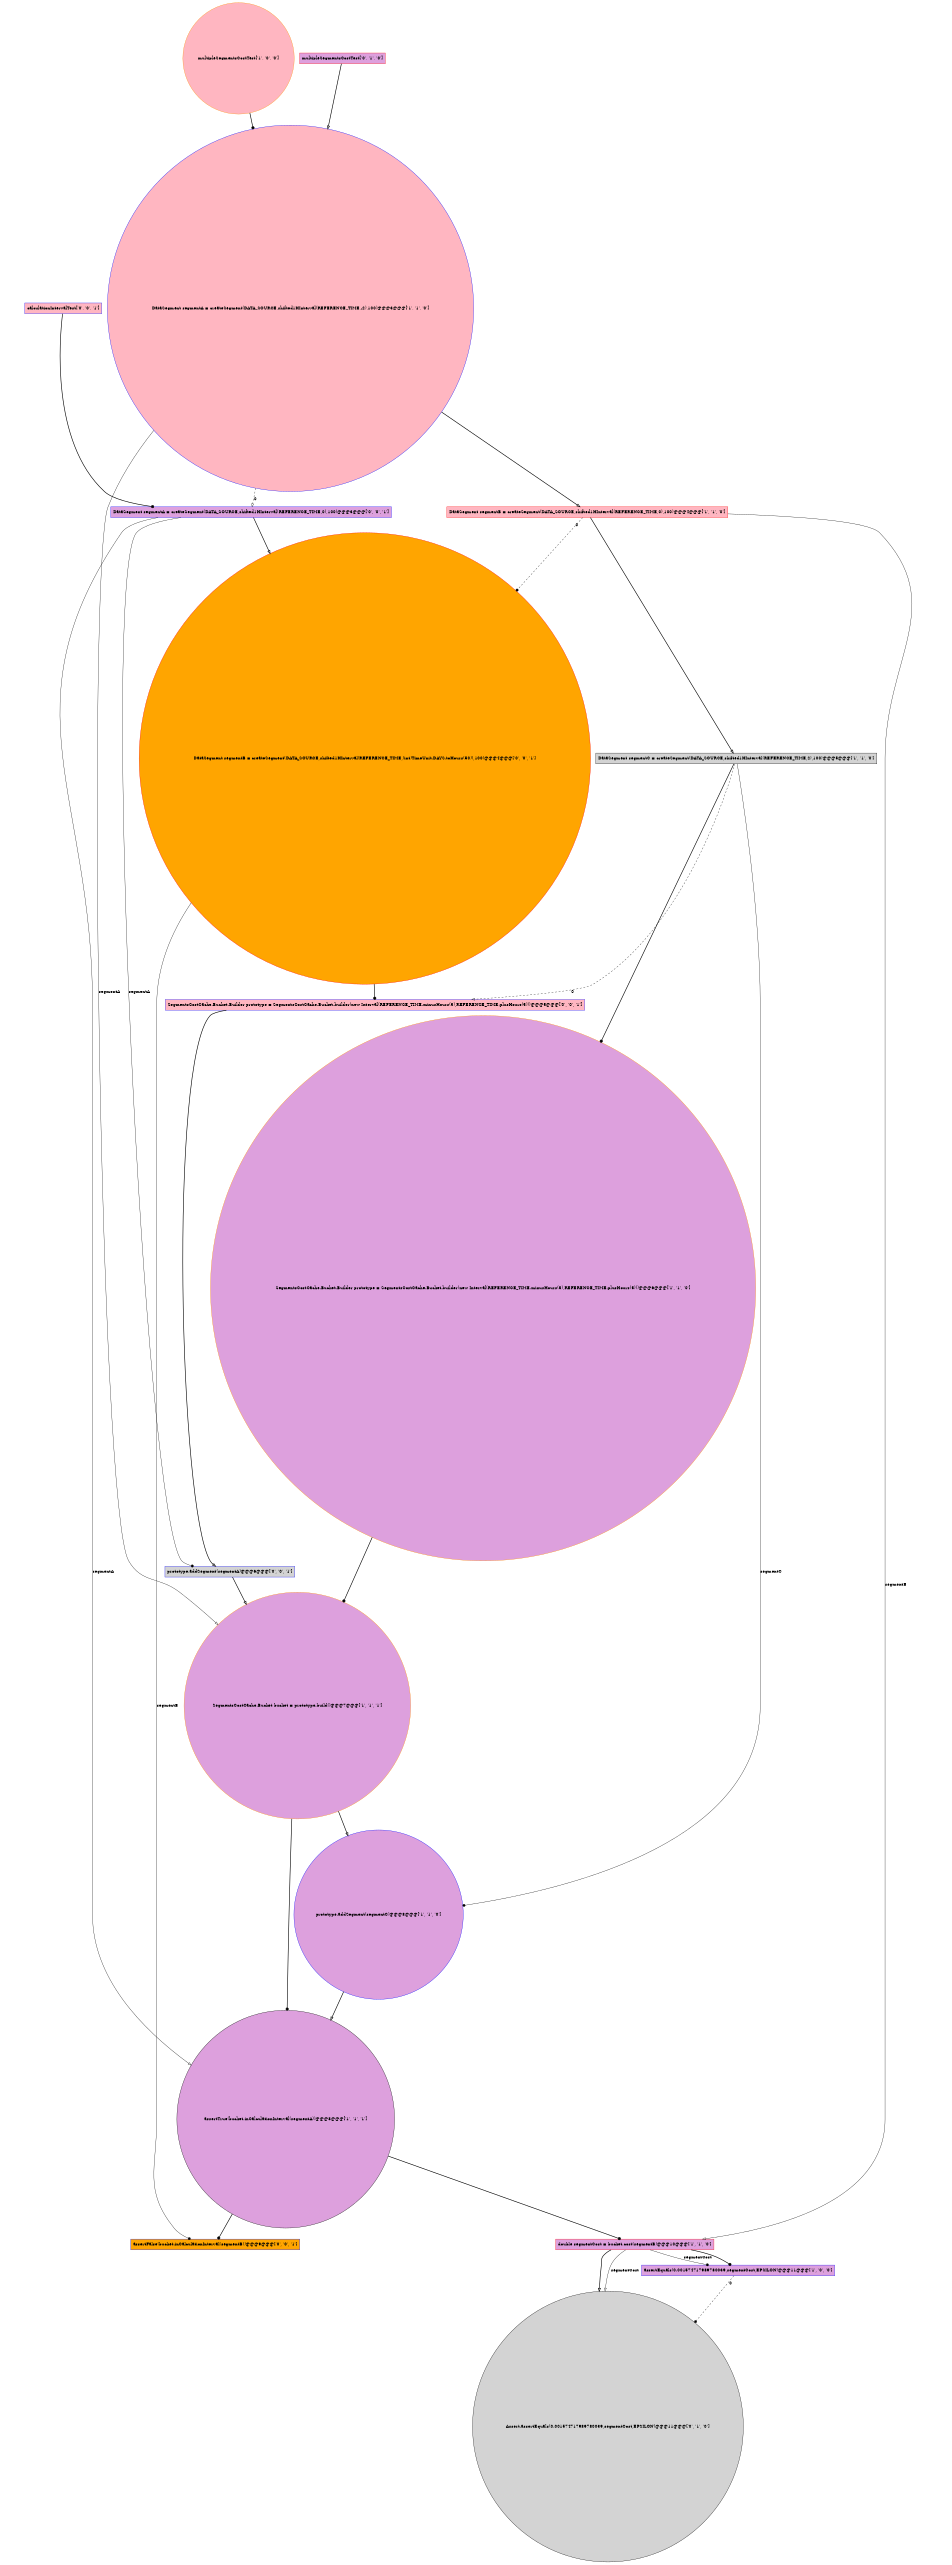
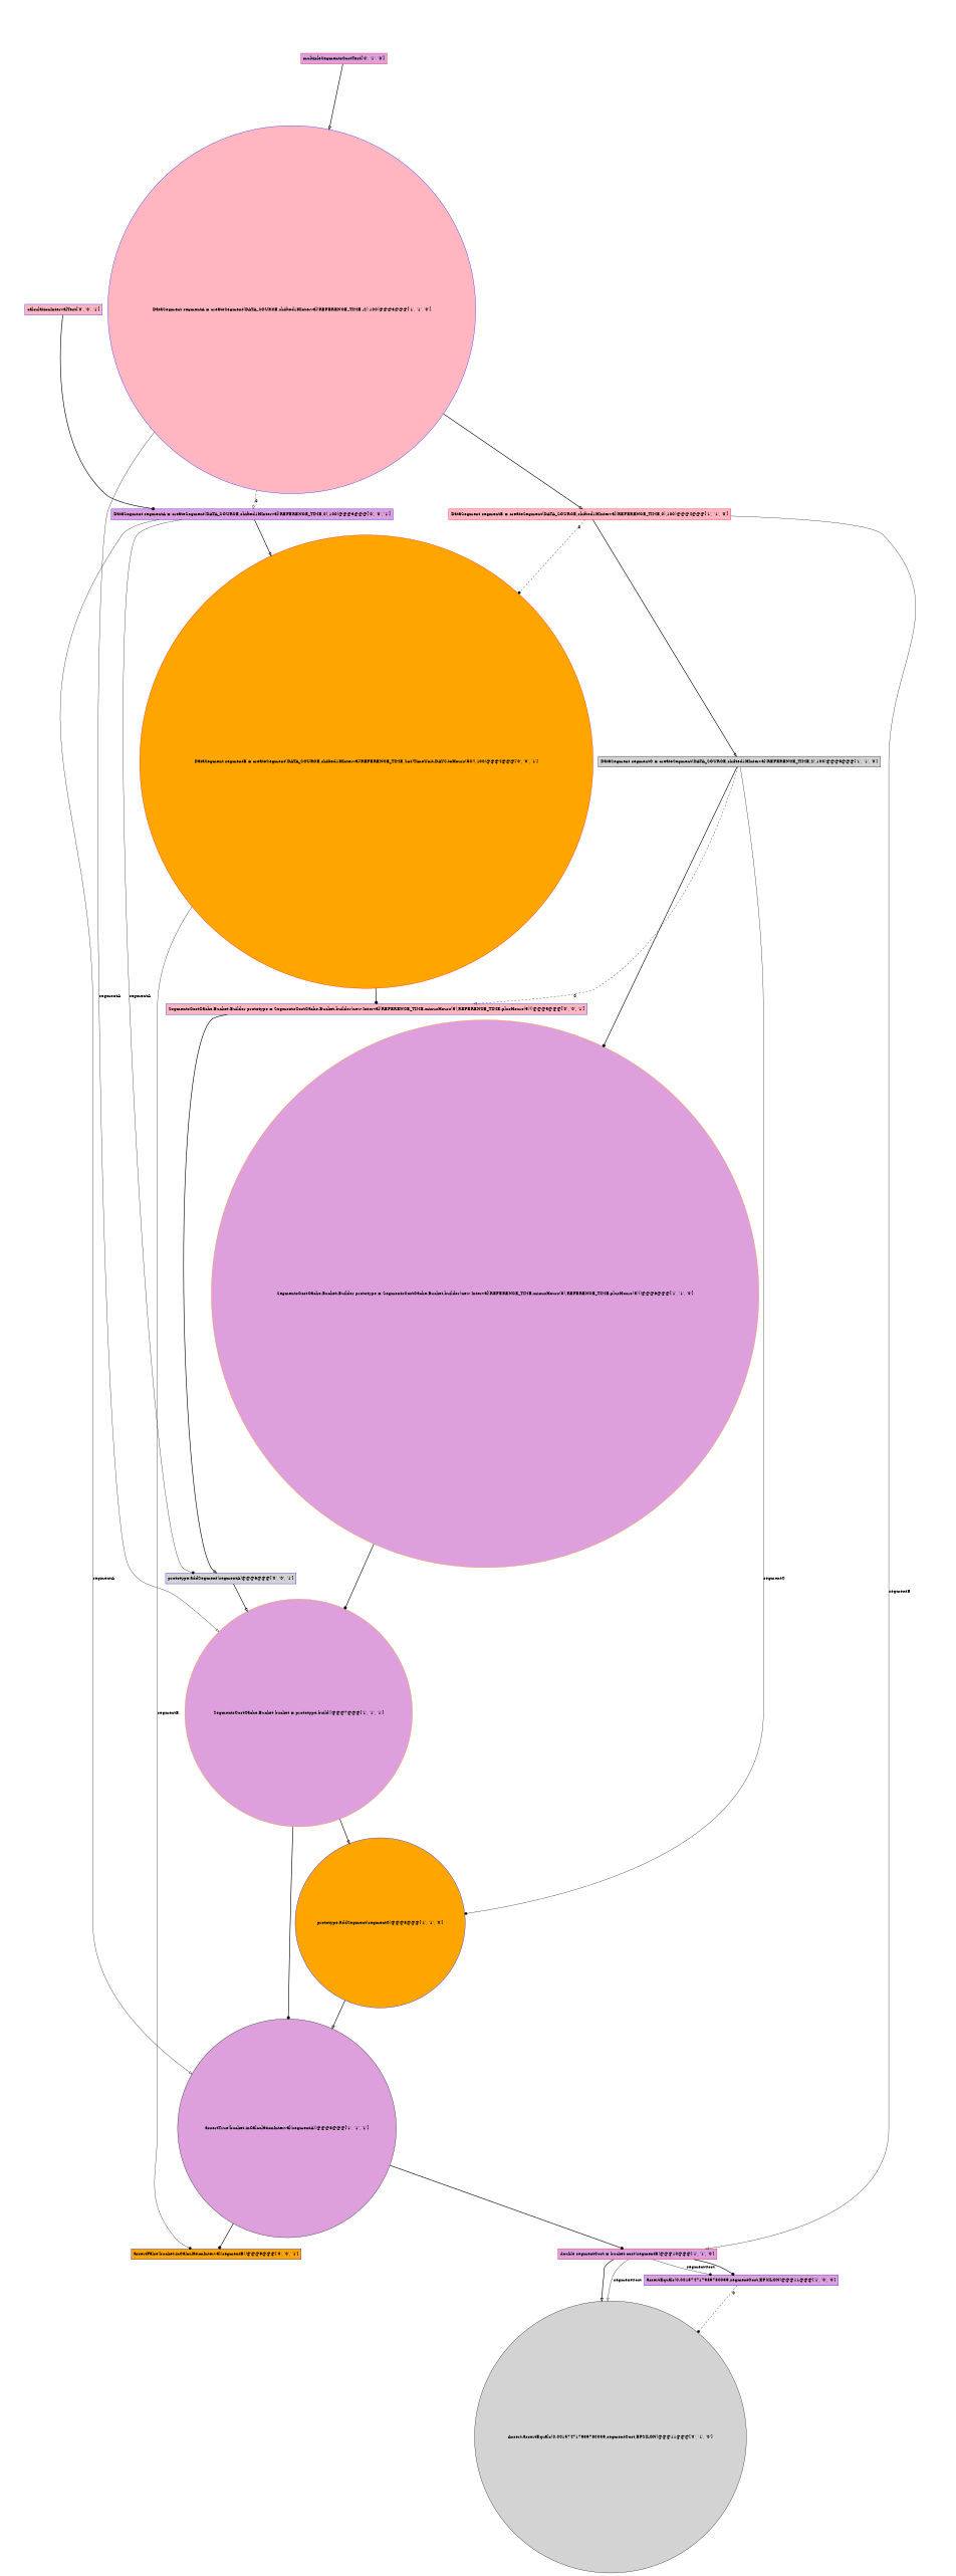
  digraph {
    node [color=blue fillcolor=plum shape=box style=filled]
    edge [arrowhead=onormal style=bold]
    n1 [fillcolor=lightgrey label="prototype.addSegment(segmentA)@@@6@@@['0', '0', '1']"]
    n2 [color=darkorange label="SegmentsCostCache.Bucket bucket = prototype.build()@@@7@@@['1', '1', '1']" shape=circle]
    n3 [color=black label="assertTrue(bucket.inCalculationInterval(segmentA))@@@8@@@['1', '1', '1']" shape=circle]
-   n4 [label="prototype.addSegment(segmentC)@@@8@@@['1', '1', '0']" shape=circle]
+   n4 [fillcolor=orange label="prototype.addSegment(segmentC)@@@8@@@['1', '1', '0']" shape=circle]
    n5 [color=darkorange label="SegmentsCostCache.Bucket.Builder prototype = SegmentsCostCache.Bucket.builder(new Interval(REFERENCE_TIME.minusHours(5),REFERENCE_TIME.plusHours(5)))@@@6@@@['1', '1', '0']" shape=circle]
    n6 [fillcolor=orange label="assertFalse(bucket.inCalculationInterval(segmentB))@@@9@@@['0', '0', '1']"]
    n7 [color=red label="double segmentCost = bucket.cost(segmentB)@@@10@@@['1', '1', '0']"]
    n8 [color=black fillcolor=lightgrey label="Assert.assertEquals(0.001574717989780039,segmentCost,EPSILON)@@@11@@@['0', '1', '0']" shape=circle]
    n9 [label="assertEquals(0.001574717989780039,segmentCost,EPSILON)@@@11@@@['1', '0', '0']"]
    n10 [fillcolor=lightpink label="DataSegment segmentA = createSegment(DATA_SOURCE,shifted1HInterval(REFERENCE_TIME,-2),100)@@@3@@@['1', '1', '0']" shape=circle]
    n11 [label="DataSegment segmentA = createSegment(DATA_SOURCE,shifted1HInterval(REFERENCE_TIME,0),100)@@@3@@@['0', '0', '1']"]
    n12 [color=red fillcolor=lightpink label="DataSegment segmentB = createSegment(DATA_SOURCE,shifted1HInterval(REFERENCE_TIME,0),100)@@@4@@@['1', '1', '0']"]
    n13 [color=red fillcolor=orange label="DataSegment segmentB = createSegment(DATA_SOURCE,shifted1HInterval(REFERENCE_TIME,(int)TimeUnit.DAYS.toHours(50)),100)@@@4@@@['0', '0', '1']" shape=circle]
    n14 [color=black fillcolor=lightgrey label="DataSegment segmentC = createSegment(DATA_SOURCE,shifted1HInterval(REFERENCE_TIME,2),100)@@@5@@@['1', '1', '0']"]
    n15 [fillcolor=lightpink label="calculationIntervalTest['0', '0', '1']"]
    n16 [fillcolor=lightpink label="SegmentsCostCache.Bucket.Builder prototype = SegmentsCostCache.Bucket.builder(new Interval(REFERENCE_TIME.minusHours(5),REFERENCE_TIME.plusHours(5)))@@@5@@@['0', '0', '1']"]
-   n17 [color=darkorange fillcolor=lightpink label="multipleSegmentsCostTest['1', '0', '0']" shape=circle]
    n18 [color=red label="multipleSegmentsCostTest['0', '1', '0']"]
    n1 -> n2
    n2 -> n3 [arrowhead=dot]
    n2 -> n4
    n3 -> n6 [arrowhead=dot]
    n3 -> n7 [arrowhead=dot]
    n4 -> n3
    n5 -> n2 [arrowhead=dot]
    n7 -> n8
    n7 -> n8 [label=segmentCost style=solid]
    n7 -> n9 [arrowhead=dot label=segmentCost style=solid]
    n7 -> n9 [arrowhead=dot]
    n9 -> n8 [arrowhead=dot label=0 style=dashed]
    n10 -> n2 [label=segmentA style=solid]
    n10 -> n11 [label=0 style=dashed]
    n10 -> n12
    n11 -> n1 [arrowhead=dot label=segmentA style=solid]
    n11 -> n3 [label=segmentA style=solid]
    n11 -> n13
    n12 -> n7 [label=segmentB style=solid]
    n12 -> n13 [arrowhead=dot label=0 style=dashed]
    n12 -> n14
    n13 -> n6 [arrowhead=dot label=segmentB style=solid]
    n13 -> n16 [arrowhead=dot]
    n14 -> n4 [arrowhead=dot label=segmentC style=solid]
    n14 -> n5 [arrowhead=dot]
    n14 -> n16 [label=0 style=dashed]
    n15 -> n11 [arrowhead=dot]
    n16 -> n1
-   n17 -> n10 [arrowhead=dot]
    n18 -> n10
  }
